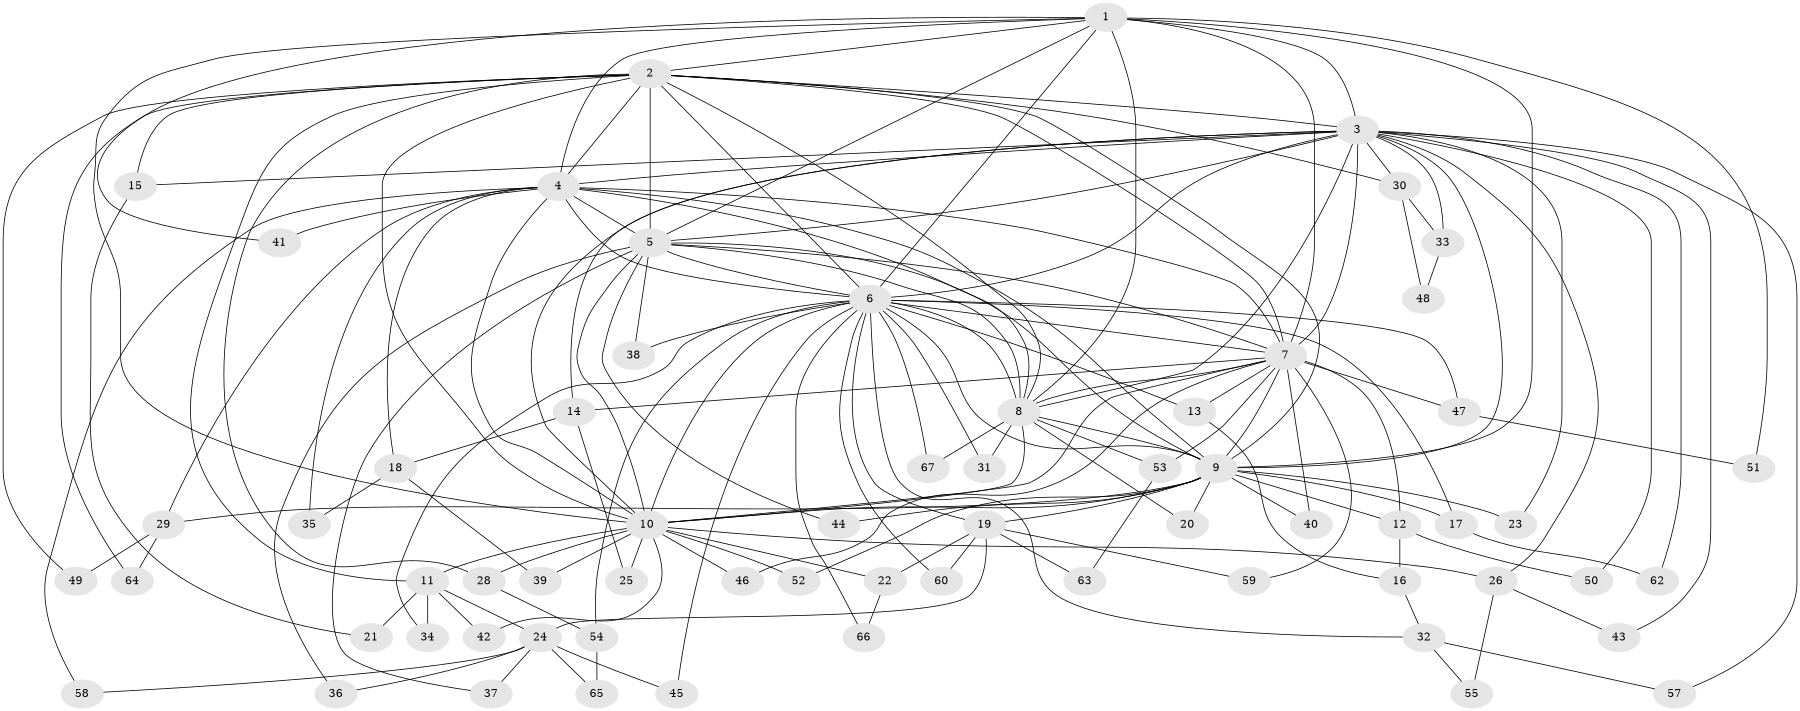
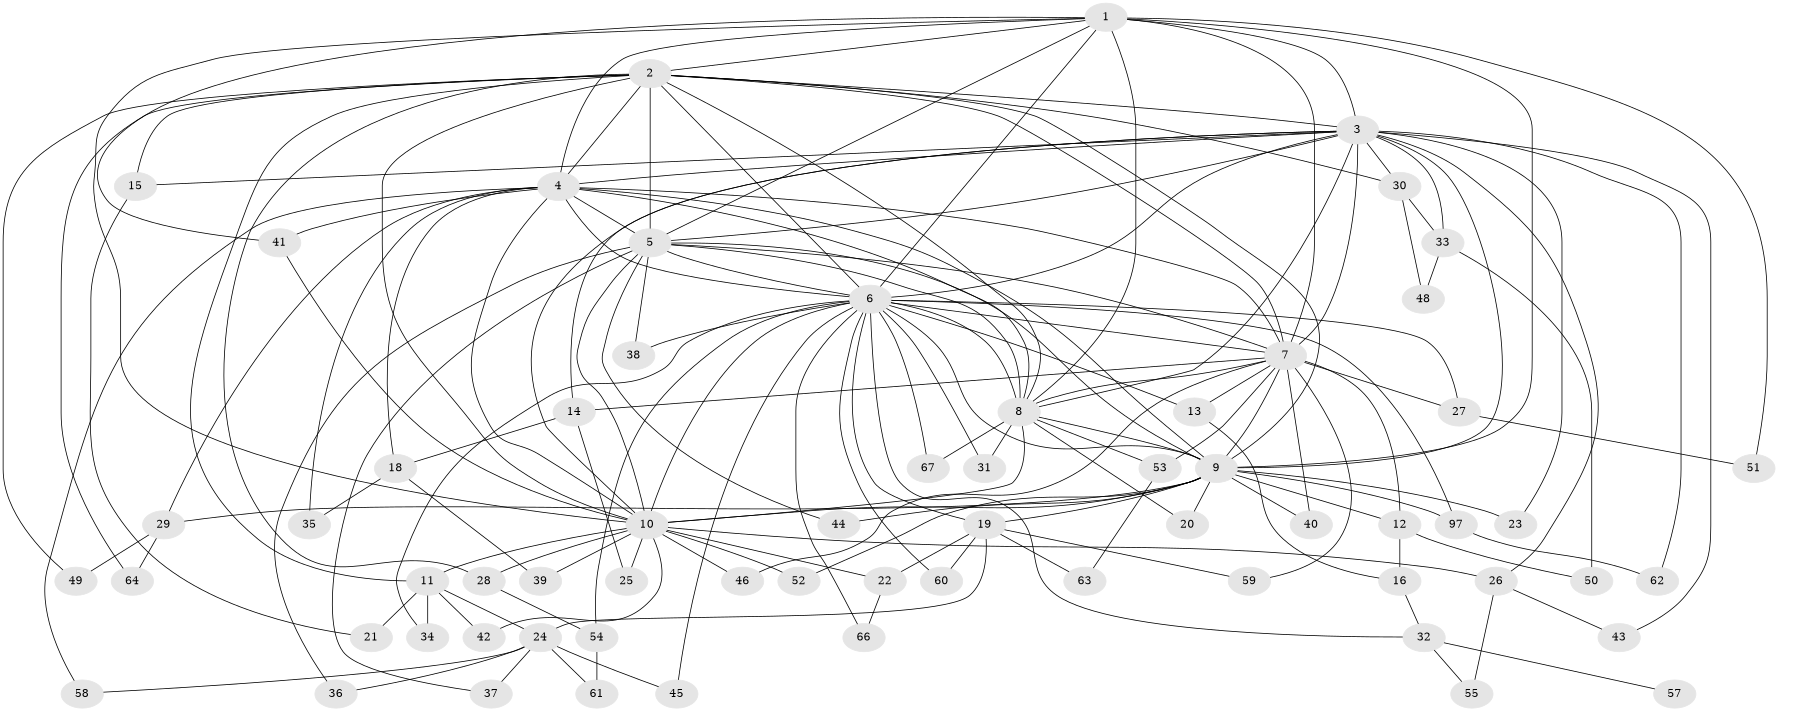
  graph {
    node [color=gray90 style=filled]
    1
    2
    3
    4
    5
    6
    7
    8
    9
    10
    41
    51
    11
    15
    28
    30
    49
    64
    14
    23
    26
    33
    43
    50
    57
    62
    18
    29
    35
    58
    36
    37
    38
    44
    13
-   17
+   17 [label=97]
    19
-   27 [label=47]
+   27
    31
    32
    34
    45
    54
    60
    66
    67
    12
    40
    46
    53
    59
    20
    52
    22
    25
    39
    42
    21
    24
    48
    55
    16
    63
-   65
+   65 [label=61]
    1 -- 2
    1 -- 3
    1 -- 4
    1 -- 5
    1 -- 6
    1 -- 7
    1 -- 8
    1 -- 9
    1 -- 10
    1 -- 41
    1 -- 51
    2 -- 3
    2 -- 4
    2 -- 5
    2 -- 6
    2 -- 7
    2 -- 8
    2 -- 9
    2 -- 10
    2 -- 11
    2 -- 15
    2 -- 28
    2 -- 30
    2 -- 49
    2 -- 64
    3 -- 4
    3 -- 5
    3 -- 6
    3 -- 7
    3 -- 8
    3 -- 9
    3 -- 10
    3 -- 15
    3 -- 30
    3 -- 14
    3 -- 23
    3 -- 26
    3 -- 33
    3 -- 43
-   3 -- 50
-   3 -- 57
+   33 -- 50
    3 -- 62
    4 -- 5
    4 -- 6
    4 -- 7
    4 -- 8
    4 -- 9
    4 -- 10
    4 -- 41
    4 -- 18
    4 -- 29
    4 -- 35
    4 -- 58
    5 -- 6
    5 -- 7
    5 -- 8
    5 -- 9
    5 -- 10
    5 -- 36
    5 -- 37
    5 -- 38
    5 -- 44
    6 -- 7
    6 -- 8
    6 -- 9
    6 -- 10
    6 -- 38
    6 -- 13
    6 -- 17
    6 -- 19
    6 -- 27
    6 -- 31
    6 -- 32
    6 -- 34
    6 -- 45
    6 -- 54
    6 -- 60
    6 -- 66
    6 -- 67
    7 -- 8
    7 -- 9
-   7 -- 10
+   41 -- 10
    7 -- 14
    7 -- 13
    7 -- 27
    7 -- 12
    7 -- 40
    7 -- 46
    7 -- 53
    7 -- 59
    8 -- 9
    8 -- 10
    8 -- 31
    8 -- 67
    8 -- 53
    8 -- 20
    9 -- 10
    9 -- 23
    9 -- 29
    9 -- 44
    9 -- 17
    9 -- 19
    9 -- 12
    9 -- 40
    9 -- 20
    9 -- 52
    10 -- 11
    10 -- 28
    10 -- 26
    10 -- 46
    10 -- 52
    10 -- 22
    10 -- 25
    10 -- 39
    10 -- 42
    11 -- 34
    11 -- 42
    11 -- 21
    11 -- 24
    15 -- 21
    28 -- 54
    30 -- 33
    30 -- 48
    14 -- 18
    14 -- 25
    26 -- 43
    26 -- 55
    33 -- 48
    18 -- 35
    18 -- 39
    29 -- 49
    29 -- 64
    13 -- 16
    17 -- 62
    19 -- 60
    19 -- 59
    19 -- 22
    19 -- 24
    19 -- 63
    27 -- 51
    32 -- 57
    32 -- 55
    54 -- 65
    12 -- 50
    12 -- 16
    53 -- 63
    22 -- 66
    24 -- 58
    24 -- 36
    24 -- 37
    24 -- 45
    24 -- 65
    16 -- 32
  }
